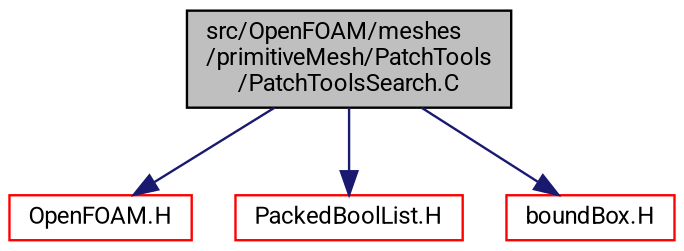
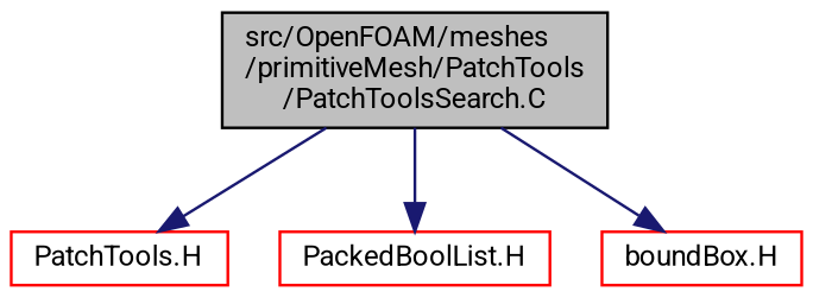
  digraph {
    fontname=Roboto
    node [color=red fontname=Roboto fontsize=10 shape=record]
    edge [color=midnightblue fontname=Roboto fontsize=10 labelfontname=FreeSans labelfontsize=10 style=solid]
    n1 [color=black fillcolor=grey75 fontcolor=black height=0.2 label="src/OpenFOAM/meshes\l/primitiveMesh/PatchTools\l/PatchToolsSearch.C" style=filled width=0.4]
-   n2 [height=0.2 label="OpenFOAM.H" width=0.4]
+   n2 [height=0.2 label="PatchTools.H" width=0.4]
    n3 [height=0.2 label="PackedBoolList.H" width=0.4]
    n4 [height=0.2 label="boundBox.H" width=0.4]
    n1 -> n2
    n1 -> n3
    n1 -> n4
  }
